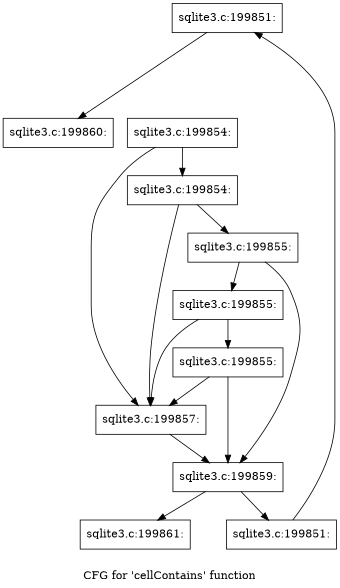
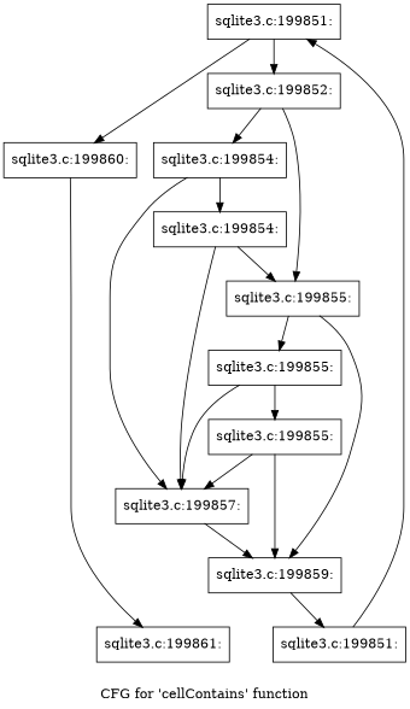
  digraph {
    label="CFG for 'cellContains' function"
    node [shape=record]
    n1 [label="{sqlite3.c:199851:}"]
+   n2 [label="{sqlite3.c:199852:}"]
    n3 [label="{sqlite3.c:199860:}"]
    n4 [label="{sqlite3.c:199855:}"]
    n5 [label="{sqlite3.c:199854:}"]
    n6 [label="{sqlite3.c:199861:}"]
    n7 [label="{sqlite3.c:199855:}"]
    n8 [label="{sqlite3.c:199859:}"]
    n9 [label="{sqlite3.c:199857:}"]
    n10 [label="{sqlite3.c:199854:}"]
    n11 [label="{sqlite3.c:199855:}"]
    n12 [label="{sqlite3.c:199851:}"]
+   n1 -> n2
    n1 -> n3
-   n8 -> n6
+   n2 -> n4
+   n2 -> n5
+   n3 -> n6
    n4 -> n7
    n4 -> n8
    n5 -> n9
    n5 -> n10
    n7 -> n9
    n7 -> n11
    n8 -> n12
    n9 -> n8
    n10 -> n4
    n10 -> n9
    n11 -> n8
    n11 -> n9
    n12 -> n1
  }
